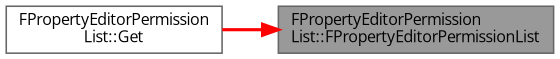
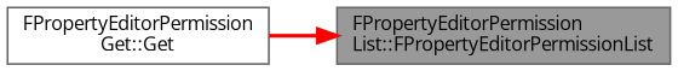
  digraph {
    rankdir=RL
    fontname="Open Sans"
    node [fontname="Open Sans" fontsize=10 shape=box style=filled]
    n1 [color=gray40 fillcolor=grey60 fontcolor=black height=0.2 label="FPropertyEditorPermission\lList::FPropertyEditorPermissionList" width=0.4]
-   n2 [color=grey40 fillcolor=white height=0.2 label="FPropertyEditorPermission\lList::Get" width=0.4]
+   n2 [color=grey40 fillcolor=white height=0.2 label="FPropertyEditorPermission\lGet::Get" width=0.4]
    n1 -> n2 [color=red dir=back fontname="Open Sans" fontsize=10 labelfontname=Helvetica labelfontsize=10 style=bold]
  }
